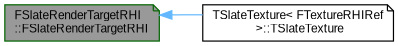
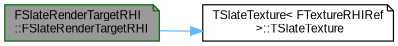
  digraph {
    rankdir=LR
    fontname="Liberation Sans"
    node [fontname="Liberation Sans" fontsize=10 shape=note style=filled]
    n1 [color=darkgreen fillcolor=grey60 fontcolor=black height=0.2 label="FSlateRenderTargetRHI\l::FSlateRenderTargetRHI" width=0.4]
    n2 [color=black fillcolor=white height=0.2 label="TSlateTexture\< FTextureRHIRef\l \>::TSlateTexture" width=0.4]
-   n2 -> n1 [color=steelblue1 fontname="Liberation Sans" fontsize=10 labelfontname=Helvetica labelfontsize=10 style=solid]
+   n1 -> n2 [color=steelblue1 fontname="Liberation Sans" fontsize=10 labelfontname=Helvetica labelfontsize=10 style=solid]
  }
